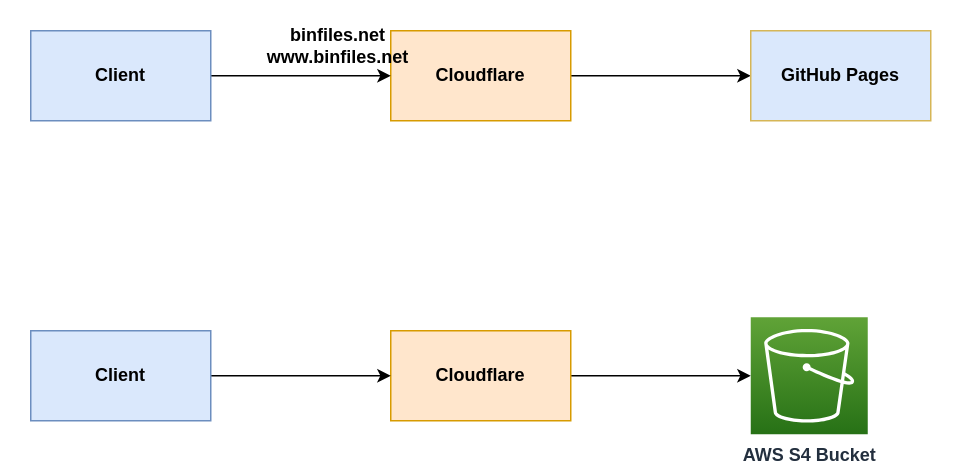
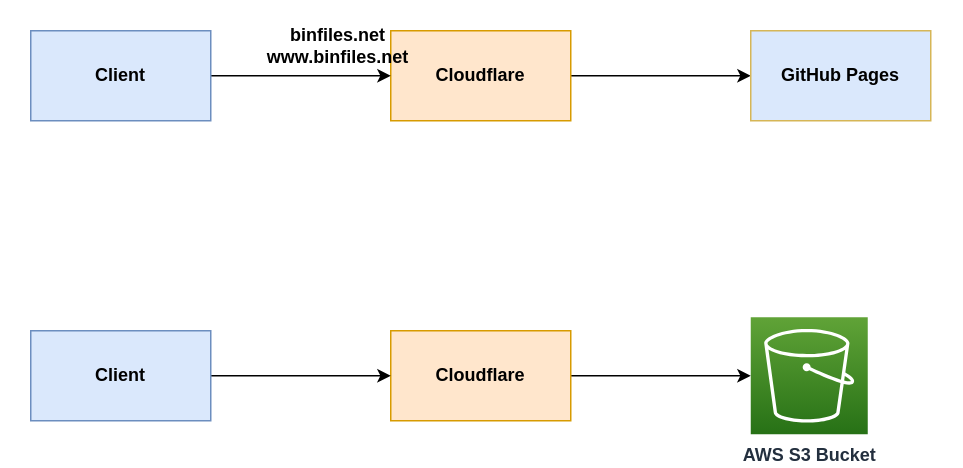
  <mxCell id="0" />
  <mxCell id="1" parent="0" />
- <mxCell id="2" value="AWS S4 Bucket" style="outlineConnect=0;fontColor=#232F3E;gradientColor=#60A337;gradientDirection=north;fillColor=#277116;strokeColor=#ffffff;dashed=0;verticalLabelPosition=bottom;verticalAlign=top;align=center;html=1;fontSize=12;fontStyle=1;aspect=fixed;shape=mxgraph.aws4.resourceIcon;resIcon=mxgraph.aws4.s3;" parent="1" vertex="1"><mxGeometry x="500" y="211" width="78" height="78" as="geometry" /></mxCell>
+ <mxCell id="2" value="AWS S3 Bucket" style="outlineConnect=0;fontColor=#232F3E;gradientColor=#60A337;gradientDirection=north;fillColor=#277116;strokeColor=#ffffff;dashed=0;verticalLabelPosition=bottom;verticalAlign=top;align=center;html=1;fontSize=12;fontStyle=1;aspect=fixed;shape=mxgraph.aws4.resourceIcon;resIcon=mxgraph.aws4.s3;" parent="1" vertex="1"><mxGeometry x="500" y="211" width="78" height="78" as="geometry" /></mxCell>
  <mxCell id="3" style="edgeStyle=orthogonalEdgeStyle;rounded=0;orthogonalLoop=1;jettySize=auto;html=1;exitX=1;exitY=0.5;exitDx=0;exitDy=0;" edge="1" parent="1" source="4" target="2"><mxGeometry relative="1" as="geometry" /></mxCell>
  <mxCell id="4" value="Cloudflare" style="rounded=0;whiteSpace=wrap;html=1;fontStyle=1;fillColor=#ffe6cc;strokeColor=#d79b00;" vertex="1" parent="1"><mxGeometry x="260" y="220" width="120" height="60" as="geometry" /></mxCell>
  <mxCell id="5" style="edgeStyle=orthogonalEdgeStyle;rounded=0;orthogonalLoop=1;jettySize=auto;html=1;exitX=1;exitY=0.5;exitDx=0;exitDy=0;entryX=0;entryY=0.5;entryDx=0;entryDy=0;" edge="1" parent="1" source="6" target="4"><mxGeometry relative="1" as="geometry" /></mxCell>
  <mxCell id="6" value="Client" style="rounded=0;whiteSpace=wrap;html=1;fontStyle=1;fillColor=#dae8fc;strokeColor=#6c8ebf;" vertex="1" parent="1"><mxGeometry x="20" y="220" width="120" height="60" as="geometry" /></mxCell>
  <mxCell id="7" style="edgeStyle=orthogonalEdgeStyle;rounded=0;orthogonalLoop=1;jettySize=auto;html=1;exitX=1;exitY=0.5;exitDx=0;exitDy=0;entryX=0;entryY=0.5;entryDx=0;entryDy=0;" edge="1" parent="1" source="8" target="12"><mxGeometry relative="1" as="geometry"><mxPoint x="500" y="50" as="targetPoint" /></mxGeometry></mxCell>
  <mxCell id="8" value="Cloudflare" style="rounded=0;whiteSpace=wrap;html=1;fontStyle=1;fillColor=#ffe6cc;strokeColor=#d79b00;" vertex="1" parent="1"><mxGeometry x="260" y="20" width="120" height="60" as="geometry" /></mxCell>
  <mxCell id="9" style="edgeStyle=orthogonalEdgeStyle;rounded=0;orthogonalLoop=1;jettySize=auto;html=1;exitX=1;exitY=0.5;exitDx=0;exitDy=0;entryX=0;entryY=0.5;entryDx=0;entryDy=0;" edge="1" parent="1" source="10" target="8"><mxGeometry relative="1" as="geometry" /></mxCell>
  <mxCell id="10" value="Client" style="rounded=0;whiteSpace=wrap;html=1;fontStyle=1;fillColor=#dae8fc;strokeColor=#6c8ebf;" vertex="1" parent="1"><mxGeometry x="20" y="20" width="120" height="60" as="geometry" /></mxCell>
  <mxCell id="11" value="binfiles.net&lt;br&gt;www.binfiles.net" style="text;html=1;strokeColor=none;fillColor=none;align=center;verticalAlign=middle;whiteSpace=wrap;rounded=0;fontStyle=1" vertex="1" parent="1"><mxGeometry x="205" y="20" width="40" height="20" as="geometry" /></mxCell>
  <mxCell id="12" value="GitHub Pages" style="rounded=0;whiteSpace=wrap;html=1;fontStyle=1;fillColor=#dae8fc;strokeColor=#d6b656;" vertex="1" parent="1"><mxGeometry x="500" y="20" width="120" height="60" as="geometry" /></mxCell>
